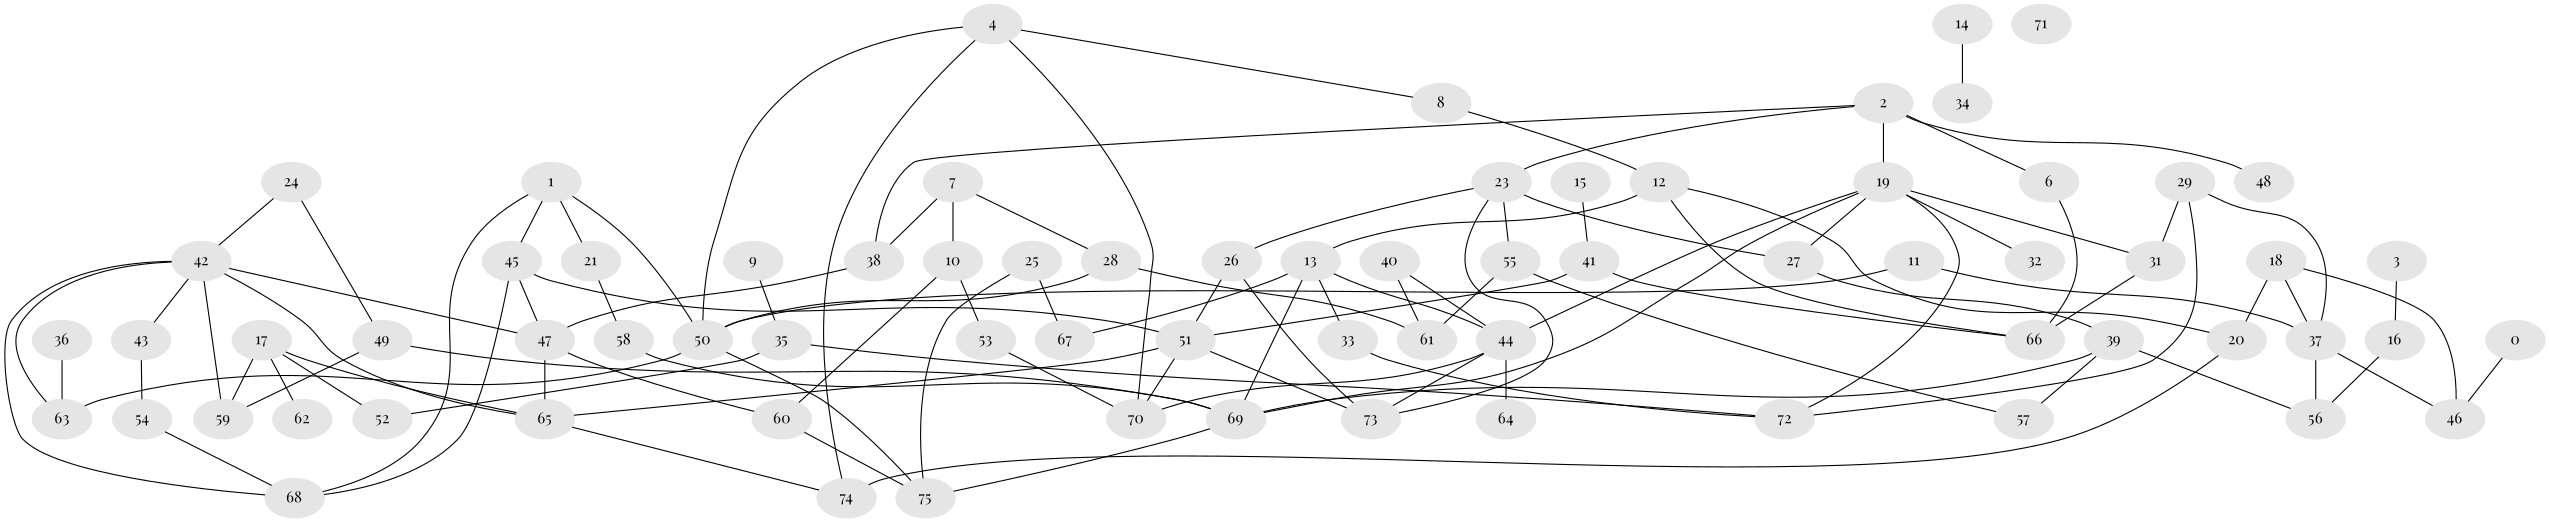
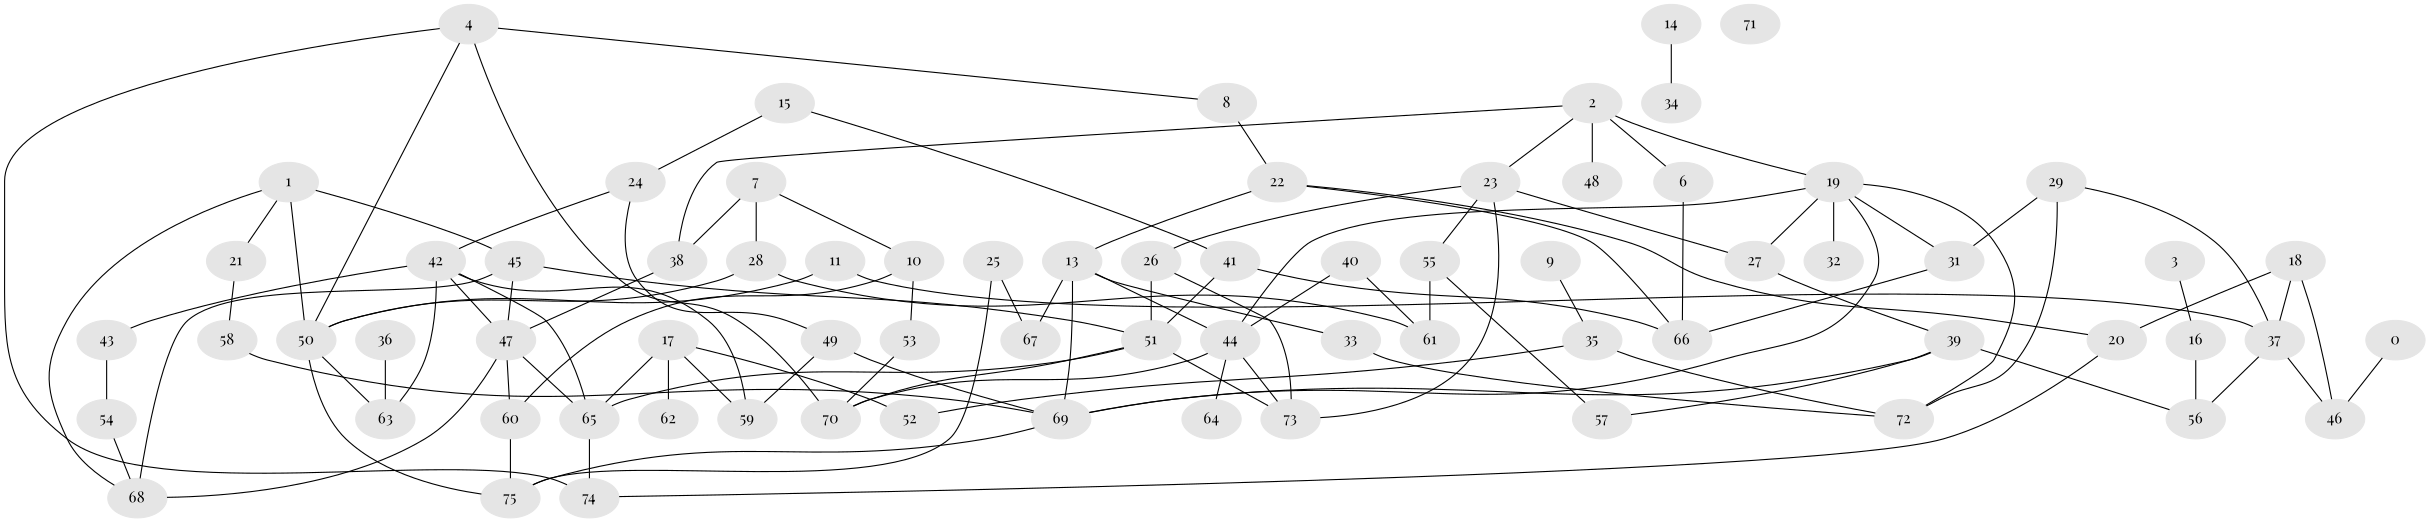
  graph {
    fontname="Playfair Display"
    node [color=gray90 fontname="Playfair Display" style=filled]
    edge [fontname="Playfair Display"]
    1
    21
    45
    50
    68
    58
    51
    47
    75
    63
    2
    6
    19
    23
    38
    48
    66
    44
    69
    27
    31
    32
    72
    26
    55
    73
    3
    16
    56
    4
    8
    70
    74
-   12
+   12 [label=22]
    n35 [label=0]
    46
    7
    10
    28
    53
    60
    61
    13
    20
    9
    35
    52
    11
    37
    33
    67
    64
    14
    34
    15
    24
    41
    42
    49
    17
    59
    62
    65
    18
    39
    57
    43
    25
    29
    36
    40
    54
    71
    1 -- 21
    1 -- 45
    1 -- 50
    1 -- 68
    21 -- 58
    45 -- 68
    45 -- 51
    45 -- 47
    50 -- 75
    50 -- 63
    58 -- 69
    51 -- 73
    51 -- 70
    51 -- 65
-   42 -- 68
+   47 -- 68
    47 -- 60
    47 -- 65
    2 -- 6
    2 -- 19
    2 -- 23
    2 -- 38
    2 -- 48
    6 -- 66
    19 -- 44
    19 -- 69
    19 -- 27
    19 -- 31
    19 -- 32
    19 -- 72
    23 -- 27
    23 -- 26
    23 -- 55
    23 -- 73
    38 -- 47
    44 -- 73
    44 -- 70
    44 -- 64
    69 -- 75
    27 -- 39
    31 -- 66
    26 -- 51
    26 -- 73
    55 -- 61
    55 -- 57
    3 -- 16
    16 -- 56
    4 -- 50
    4 -- 8
    4 -- 70
    4 -- 74
    8 -- 12
    12 -- 66
    12 -- 13
    12 -- 20
    n35 -- 46
    7 -- 38
    7 -- 10
    7 -- 28
    10 -- 53
    10 -- 60
    28 -- 50
    28 -- 61
    53 -- 70
    60 -- 75
    13 -- 44
    13 -- 69
    13 -- 33
    13 -- 67
    20 -- 74
    9 -- 35
    35 -- 72
    35 -- 52
    11 -- 50
    11 -- 37
    37 -- 56
    37 -- 46
    33 -- 72
    14 -- 34
+   15 -- 24
    15 -- 41
    24 -- 42
    24 -- 49
    41 -- 51
    41 -- 66
    42 -- 47
    42 -- 63
    42 -- 59
    42 -- 65
    42 -- 43
    49 -- 69
    49 -- 59
    17 -- 52
    17 -- 59
    17 -- 62
    17 -- 65
    65 -- 74
    18 -- 46
    18 -- 20
    18 -- 37
    39 -- 69
    39 -- 56
    39 -- 57
    43 -- 54
    25 -- 75
    25 -- 67
    29 -- 31
    29 -- 72
    29 -- 37
    36 -- 63
    40 -- 44
    40 -- 61
    54 -- 68
  }
